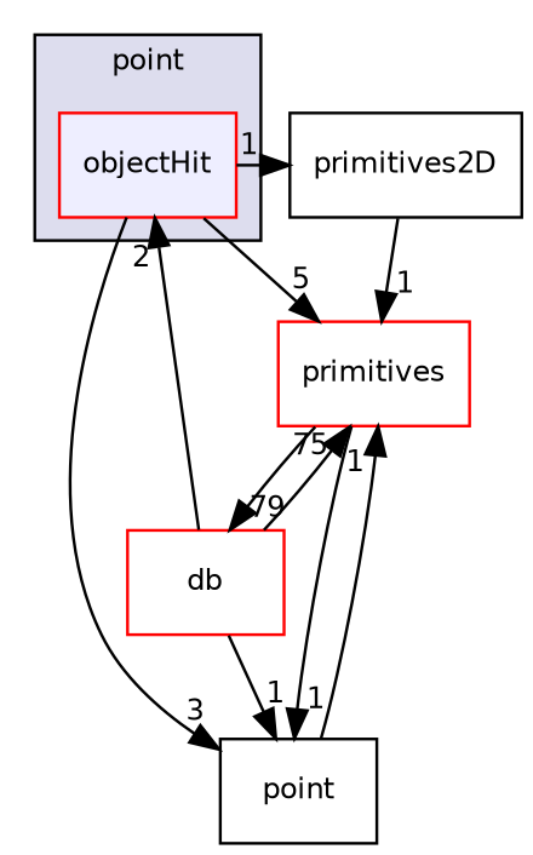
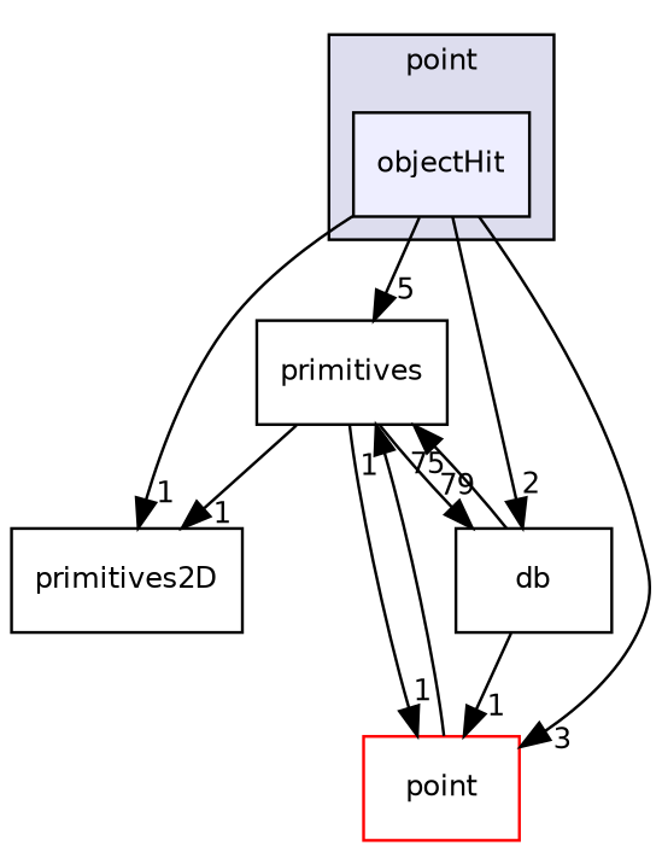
  digraph {
    compound=true
    node [fontname=Helvetica fontsize=10 shape=box]
    edge [headlabel=1 labeldistance=1.5 labelfontname=Helvetica labelfontsize=10]
-   n1 [fillcolor="#eeeeff" label=objectHit pencolor=black style=filled color=red]
+   n1 [fillcolor="#eeeeff" label=objectHit pencolor=black style=filled]
    n2 [label=primitives2D]
-   n3 [color=red label=db]
-   n4 [label=point]
-   n5 [color=red label=primitives]
+   n3 [color=black label=db]
+   n4 [label=point color=red]
+   n5 [color=black label=primitives]
    subgraph cluster_1 {
      bgcolor="#ddddee"
      fontname=Helvetica
      fontsize=10
      label=point
      pencolor=black
      n1
    }
    n1 -> n2
-   n3 -> n1 [headlabel=2]
+   n1 -> n3 [headlabel=2]
    n1 -> n4 [headlabel=3]
    n1 -> n5 [headlabel=5]
-   n2 -> n5
+   n5 -> n2
    n3 -> n4
    n3 -> n5 [headlabel=75]
    n4 -> n5
    n5 -> n3 [headlabel=79]
    n5 -> n4
  }
